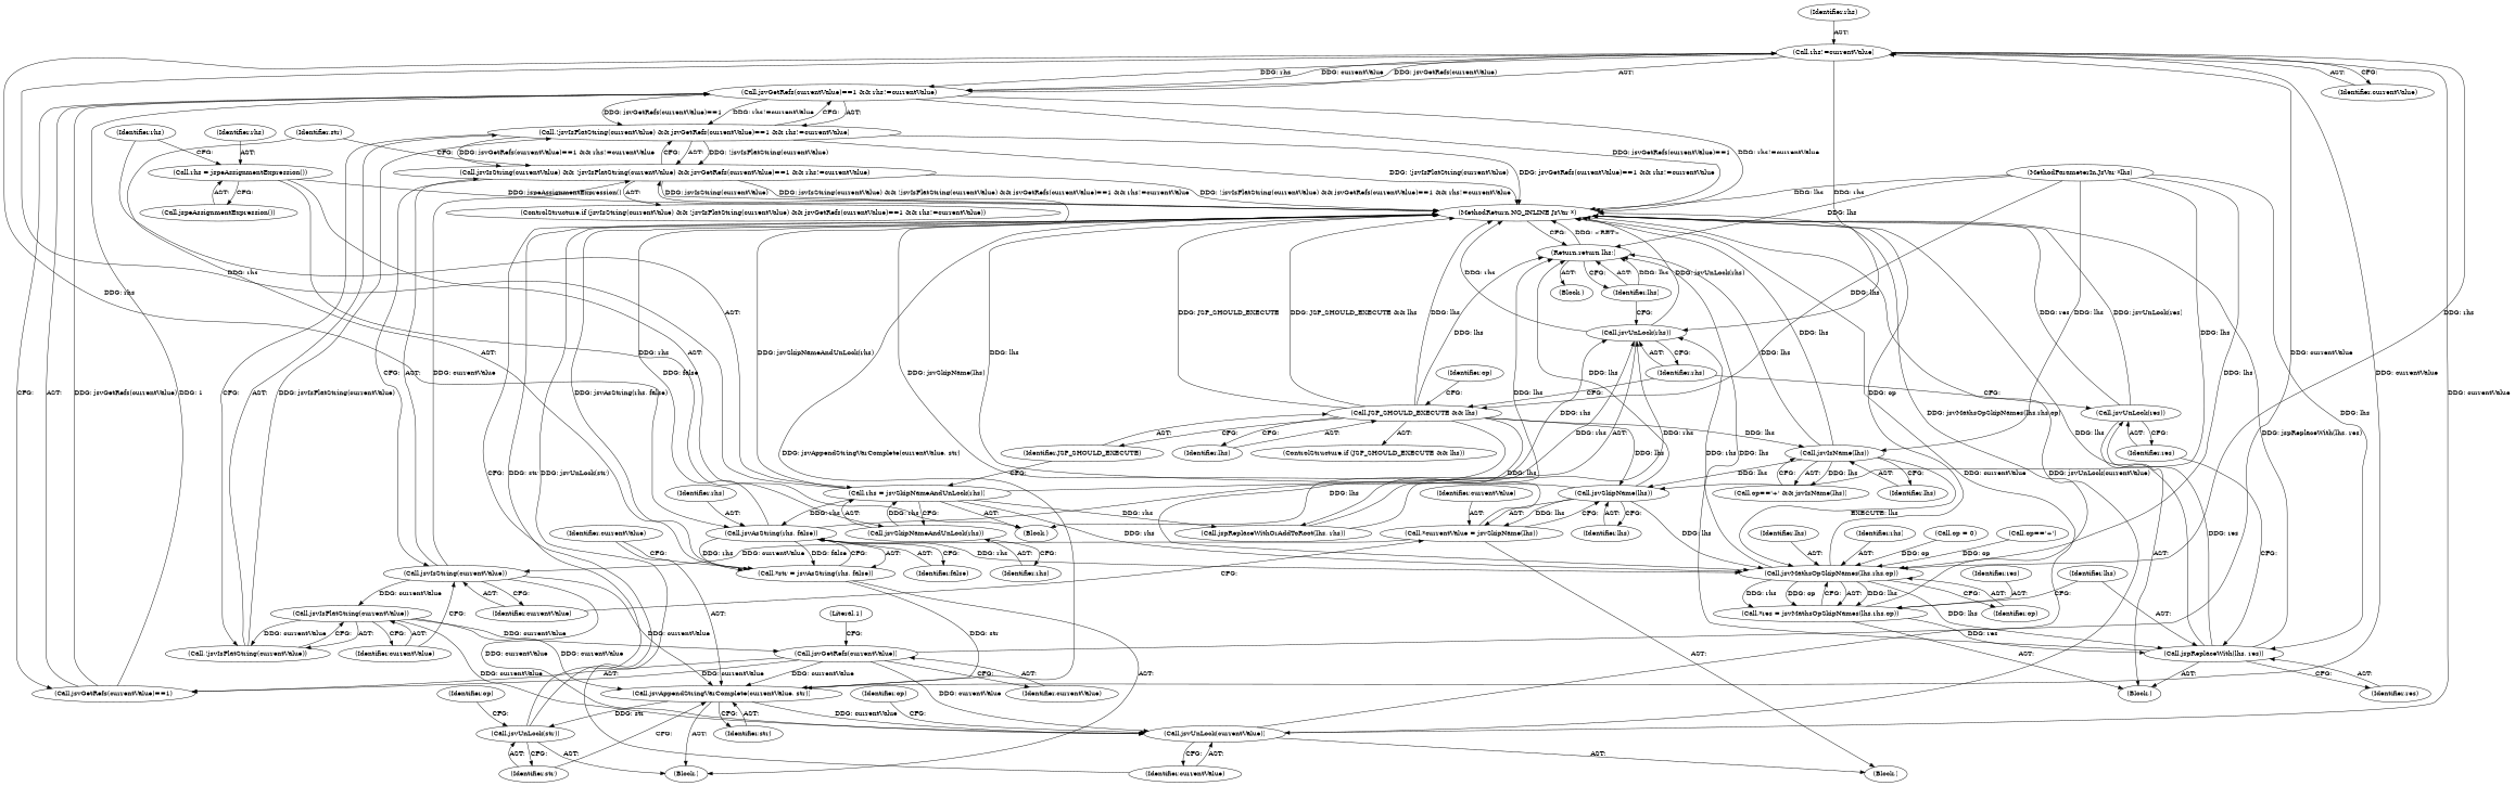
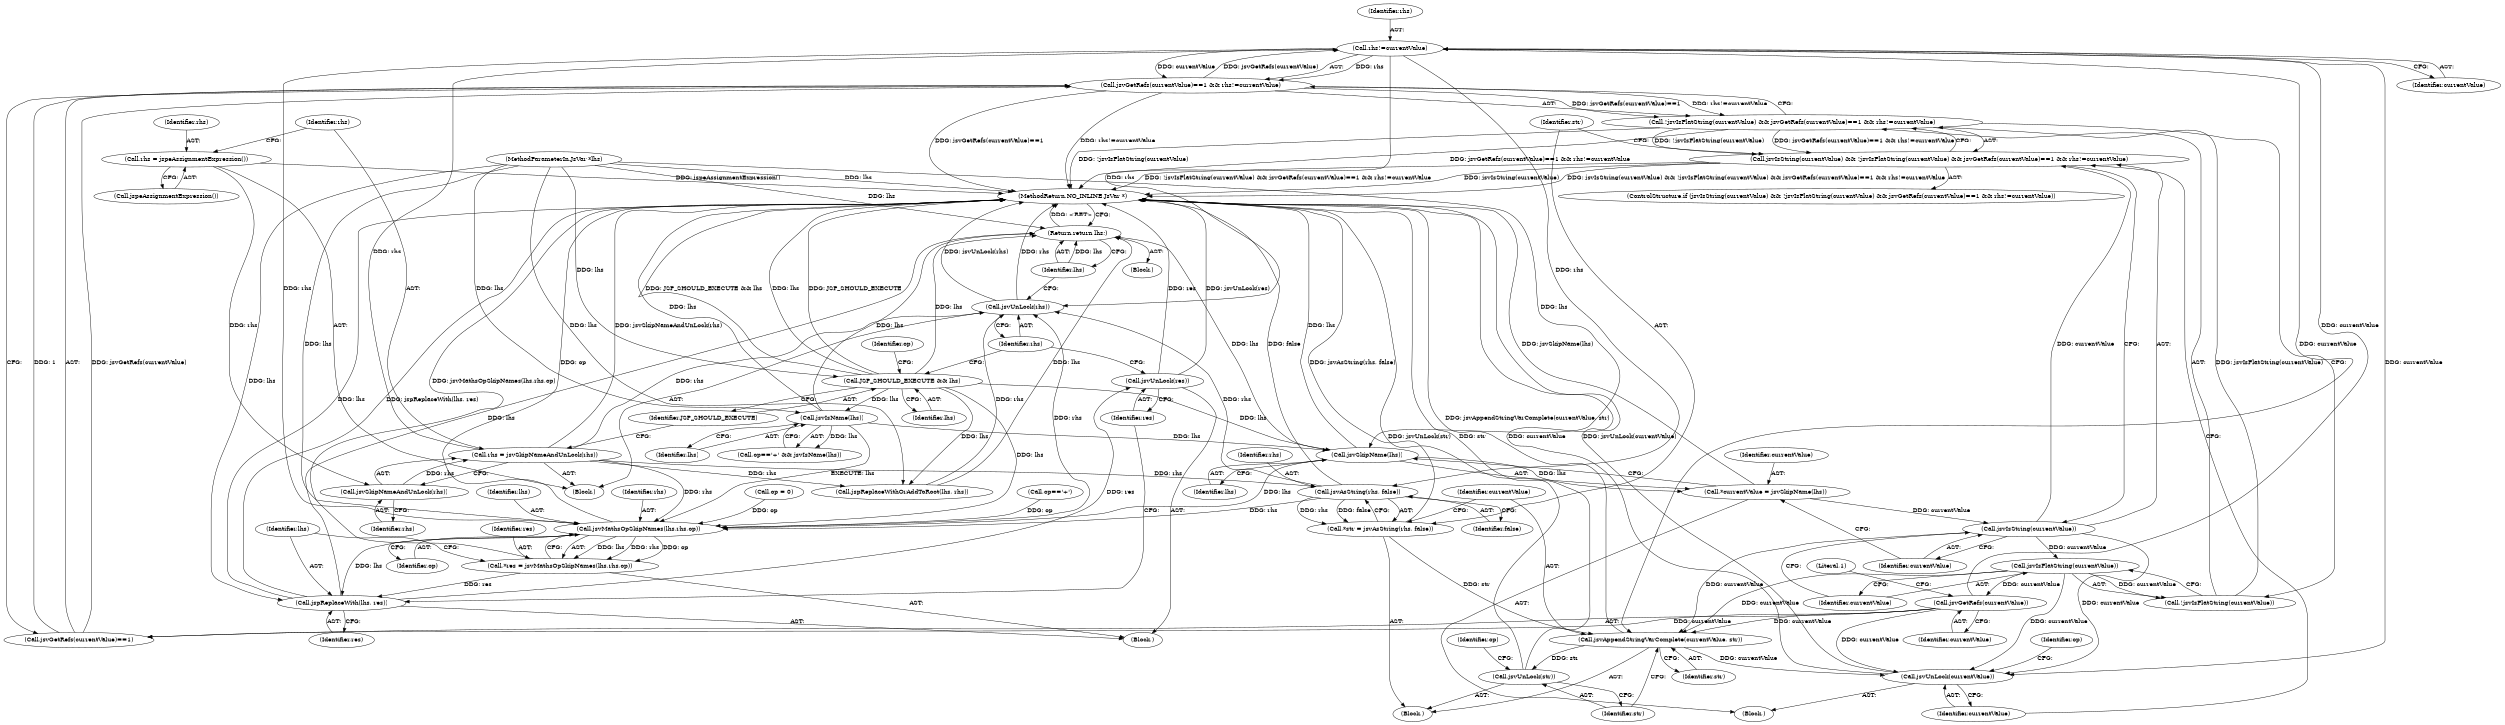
  digraph {
    n1 [label="(Call,rhs!=currentValue)"]
    n2 [label="(Call,jsvGetRefs(currentValue)==1 && rhs!=currentValue)"]
    n3 [label="(Call,jsvAsString(rhs, false))"]
    n4 [label="(Call,jsvAppendStringVarComplete(currentValue, str))"]
    n5 [label="(Call,jsvUnLock(currentValue))"]
    n6 [label="(Call,jsvMathsOpSkipNames(lhs,rhs,op))"]
    n7 [label="(Call,jsvUnLock(rhs))"]
    n8 [label="(Identifier,currentValue)"]
    n9 [label="(MethodReturn,NO_INLINE JsVar *)"]
    n10 [label="(Call,jsvGetRefs(currentValue)==1)"]
    n11 [label="(Call,!jsvIsFlatString(currentValue) && jsvGetRefs(currentValue)==1 && rhs!=currentValue)"]
    n12 [label="(Call,*str = jsvAsString(rhs, false))"]
    n13 [label="(Identifier,false)"]
    n14 [label="(Block,)"]
    n15 [label="(Call,jsvUnLock(str))"]
    n16 [label="(Identifier,str)"]
    n17 [label="(Block,)"]
    n18 [label="(Identifier,currentValue)"]
    n19 [label="(Call,jspReplaceWith(lhs, res))"]
    n20 [label="(Call,*res = jsvMathsOpSkipNames(lhs,rhs,op))"]
    n21 [label="(Identifier,op)"]
    n22 [label="(Block,)"]
    n23 [label="(Identifier,rhs)"]
    n24 [label="(Call,rhs = jsvSkipNameAndUnLock(rhs))"]
    n25 [label="(Call,jsvSkipNameAndUnLock(rhs))"]
    n26 [label="(Call,jspReplaceWithOrAddToRoot(lhs, rhs))"]
    n27 [label="(Identifier,rhs)"]
    n28 [label="(Return,return lhs;)"]
    n29 [label="(Call,rhs = jspeAssignmentExpression())"]
    n30 [label="(Call,jspeAssignmentExpression())"]
    n31 [label="(Call,jsvGetRefs(currentValue))"]
    n32 [label="(Identifier,currentValue)"]
    n33 [label="(Call,jsvIsFlatString(currentValue))"]
    n34 [label="(Call,!jsvIsFlatString(currentValue))"]
    n35 [label="(Identifier,currentValue)"]
    n36 [label="(Call,jsvIsString(currentValue))"]
    n37 [label="(Call,jsvIsString(currentValue) && !jsvIsFlatString(currentValue) && jsvGetRefs(currentValue)==1 && rhs!=currentValue)"]
    n38 [label="(Identifier,currentValue)"]
    n39 [label="(ControlStructure,if (jsvIsString(currentValue) && !jsvIsFlatString(currentValue) && jsvGetRefs(currentValue)==1 && rhs!=currentValue))"]
    n40 [label="(Call,*currentValue = jsvSkipName(lhs))"]
    n41 [label="(Call,jsvSkipName(lhs))"]
    n42 [label="(Identifier,lhs)"]
    n43 [label="(Block,)"]
    n44 [label="(Identifier,lhs)"]
    n45 [label="(Call,JSP_SHOULD_EXECUTE && lhs)"]
    n46 [label="(Call,jsvIsName(lhs))"]
-   n47 [label="(ControlStructure,if (JSP_SHOULD_EXECUTE && lhs))"]
    n48 [label="(Identifier,lhs)"]
    n49 [label="(Identifier,JSP_SHOULD_EXECUTE)"]
    n50 [label="(Call,op=='+' && jsvIsName(lhs))"]
    n51 [label="(Identifier,lhs)"]
    n52 [label="(MethodParameterIn,JsVar *lhs)"]
    n53 [label="(Block,)"]
    n54 [label="(Call,jsvUnLock(res))"]
    n55 [label="(Identifier,res)"]
    n56 [label="(Identifier,str)"]
    n57 [label="(Identifier,res)"]
    n58 [label="(Identifier,currentValue)"]
    n59 [label="(Identifier,op)"]
    n60 [label="(Identifier,lhs)"]
    n61 [label="(Identifier,res)"]
    n62 [label="(Identifier,rhs)"]
    n63 [label="(Identifier,rhs)"]
    n64 [label="(Identifier,rhs)"]
    n65 [label="(Identifier,op)"]
    n66 [label="(Identifier,op)"]
    n67 [label="(Identifier,rhs)"]
    n68 [label="(Identifier,rhs)"]
    n69 [label="(Identifier,str)"]
    n70 [label="(Identifier,currentValue)"]
    n71 [label="(Literal,1)"]
    n72 [label="(Call,op = 0)"]
    n73 [label="(Call,op=='+')"]
    n74 [label="(Identifier,lhs)"]
    n1 -> n2 [label="AST: "]
    n1 -> n2 [label="DDG: rhs"]
    n1 -> n2 [label="DDG: currentValue"]
    n1 -> n3 [label="DDG: rhs"]
    n1 -> n4 [label="DDG: currentValue"]
    n1 -> n5 [label="DDG: currentValue"]
    n1 -> n6 [label="DDG: rhs"]
    n1 -> n7 [label="DDG: rhs"]
    n1 -> n8 [label="CFG: "]
    n2 -> n1 [label="DDG: jsvGetRefs(currentValue)"]
    n2 -> n9 [label="DDG: jsvGetRefs(currentValue)==1"]
    n2 -> n9 [label="DDG: rhs!=currentValue"]
    n2 -> n10 [label="CFG: "]
    n2 -> n11 [label="AST: "]
    n2 -> n11 [label="DDG: jsvGetRefs(currentValue)==1"]
    n2 -> n11 [label="DDG: rhs!=currentValue"]
    n3 -> n6 [label="DDG: rhs"]
    n3 -> n7 [label="DDG: rhs"]
    n3 -> n9 [label="DDG: false"]
    n3 -> n12 [label="AST: "]
    n3 -> n12 [label="DDG: rhs"]
    n3 -> n12 [label="DDG: false"]
    n3 -> n13 [label="CFG: "]
    n4 -> n5 [label="DDG: currentValue"]
    n4 -> n9 [label="DDG: jsvAppendStringVarComplete(currentValue, str)"]
    n4 -> n14 [label="AST: "]
    n4 -> n15 [label="DDG: str"]
    n4 -> n16 [label="CFG: "]
    n5 -> n9 [label="DDG: currentValue"]
    n5 -> n9 [label="DDG: jsvUnLock(currentValue)"]
    n5 -> n17 [label="AST: "]
    n5 -> n18 [label="CFG: "]
    n6 -> n7 [label="DDG: rhs"]
    n6 -> n9 [label="DDG: op"]
    n6 -> n19 [label="DDG: lhs"]
    n6 -> n20 [label="AST: "]
    n6 -> n20 [label="DDG: lhs"]
    n6 -> n20 [label="DDG: rhs"]
    n6 -> n20 [label="DDG: op"]
    n6 -> n21 [label="CFG: "]
    n7 -> n9 [label="DDG: jsvUnLock(rhs)"]
    n7 -> n9 [label="DDG: rhs"]
    n7 -> n22 [label="AST: "]
    n7 -> n23 [label="CFG: "]
    n8 -> n1 [label="AST: "]
    n9 -> n28 [label="CFG: "]
    n10 -> n2 [label="AST: "]
    n10 -> n2 [label="DDG: jsvGetRefs(currentValue)"]
    n10 -> n2 [label="DDG: 1"]
    n11 -> n2 [label="CFG: "]
    n11 -> n9 [label="DDG: !jsvIsFlatString(currentValue)"]
    n11 -> n9 [label="DDG: jsvGetRefs(currentValue)==1 && rhs!=currentValue"]
    n11 -> n34 [label="CFG: "]
    n11 -> n37 [label="AST: "]
    n11 -> n37 [label="DDG: !jsvIsFlatString(currentValue)"]
    n11 -> n37 [label="DDG: jsvGetRefs(currentValue)==1 && rhs!=currentValue"]
    n12 -> n3 [label="CFG: "]
    n12 -> n4 [label="DDG: str"]
    n12 -> n9 [label="DDG: jsvAsString(rhs, false)"]
    n12 -> n14 [label="AST: "]
    n13 -> n3 [label="AST: "]
    n15 -> n9 [label="DDG: jsvUnLock(str)"]
    n15 -> n9 [label="DDG: str"]
    n15 -> n14 [label="AST: "]
    n15 -> n56 [label="CFG: "]
    n16 -> n4 [label="AST: "]
    n18 -> n5 [label="AST: "]
    n18 -> n37 [label="CFG: "]
    n19 -> n9 [label="DDG: jspReplaceWith(lhs, res)"]
    n19 -> n9 [label="DDG: lhs"]
    n19 -> n28 [label="DDG: lhs"]
    n19 -> n53 [label="AST: "]
    n19 -> n54 [label="DDG: res"]
    n19 -> n55 [label="CFG: "]
    n20 -> n6 [label="CFG: "]
    n20 -> n9 [label="DDG: jsvMathsOpSkipNames(lhs,rhs,op)"]
    n20 -> n19 [label="DDG: res"]
    n20 -> n53 [label="AST: "]
    n21 -> n6 [label="AST: "]
    n23 -> n7 [label="AST: "]
    n23 -> n45 [label="CFG: "]
    n23 -> n54 [label="CFG: "]
    n24 -> n1 [label="DDG: rhs"]
    n24 -> n3 [label="DDG: rhs"]
    n24 -> n6 [label="DDG: rhs"]
    n24 -> n7 [label="DDG: rhs"]
    n24 -> n9 [label="DDG: jsvSkipNameAndUnLock(rhs)"]
    n24 -> n22 [label="AST: "]
    n24 -> n25 [label="CFG: "]
    n24 -> n26 [label="DDG: rhs"]
    n25 -> n24 [label="AST: "]
    n25 -> n24 [label="DDG: rhs"]
    n25 -> n27 [label="CFG: "]
    n26 -> n7 [label="DDG: rhs"]
    n26 -> n28 [label="DDG: lhs"]
    n27 -> n25 [label="AST: "]
    n28 -> n9 [label="DDG: <RET>"]
    n28 -> n43 [label="AST: "]
    n28 -> n44 [label="CFG: "]
    n29 -> n9 [label="DDG: jspeAssignmentExpression()"]
    n29 -> n22 [label="AST: "]
    n29 -> n25 [label="DDG: rhs"]
    n29 -> n30 [label="CFG: "]
    n30 -> n29 [label="AST: "]
    n31 -> n1 [label="DDG: currentValue"]
    n31 -> n4 [label="DDG: currentValue"]
    n31 -> n5 [label="DDG: currentValue"]
    n31 -> n10 [label="AST: "]
    n31 -> n10 [label="DDG: currentValue"]
    n31 -> n32 [label="CFG: "]
    n32 -> n31 [label="AST: "]
    n33 -> n4 [label="DDG: currentValue"]
    n33 -> n5 [label="DDG: currentValue"]
    n33 -> n31 [label="DDG: currentValue"]
    n33 -> n34 [label="AST: "]
    n33 -> n34 [label="DDG: currentValue"]
    n33 -> n35 [label="CFG: "]
    n34 -> n11 [label="AST: "]
    n34 -> n11 [label="DDG: jsvIsFlatString(currentValue)"]
    n34 -> n33 [label="CFG: "]
    n35 -> n33 [label="AST: "]
    n35 -> n36 [label="CFG: "]
    n36 -> n4 [label="DDG: currentValue"]
    n36 -> n5 [label="DDG: currentValue"]
    n36 -> n33 [label="DDG: currentValue"]
    n36 -> n37 [label="AST: "]
    n36 -> n37 [label="DDG: currentValue"]
    n36 -> n38 [label="CFG: "]
    n37 -> n9 [label="DDG: jsvIsString(currentValue)"]
    n37 -> n9 [label="DDG: jsvIsString(currentValue) && !jsvIsFlatString(currentValue) && jsvGetRefs(currentValue)==1 && rhs!=currentValue"]
    n37 -> n9 [label="DDG: !jsvIsFlatString(currentValue) && jsvGetRefs(currentValue)==1 && rhs!=currentValue"]
    n37 -> n11 [label="CFG: "]
    n37 -> n36 [label="CFG: "]
    n37 -> n39 [label="AST: "]
    n38 -> n36 [label="AST: "]
    n38 -> n40 [label="CFG: "]
    n40 -> n9 [label="DDG: jsvSkipName(lhs)"]
    n40 -> n17 [label="AST: "]
    n40 -> n36 [label="DDG: currentValue"]
    n40 -> n41 [label="CFG: "]
    n41 -> n6 [label="DDG: lhs"]
    n41 -> n9 [label="DDG: lhs"]
    n41 -> n28 [label="DDG: lhs"]
    n41 -> n40 [label="AST: "]
    n41 -> n40 [label="DDG: lhs"]
    n41 -> n42 [label="CFG: "]
    n42 -> n41 [label="AST: "]
    n44 -> n7 [label="CFG: "]
    n44 -> n28 [label="AST: "]
    n44 -> n28 [label="DDG: lhs"]
    n45 -> n6 [label="DDG: lhs"]
    n45 -> n9 [label="DDG: JSP_SHOULD_EXECUTE"]
    n45 -> n9 [label="DDG: JSP_SHOULD_EXECUTE && lhs"]
    n45 -> n9 [label="DDG: lhs"]
    n45 -> n26 [label="DDG: lhs"]
    n45 -> n28 [label="DDG: lhs"]
    n45 -> n41 [label="DDG: lhs"]
    n45 -> n46 [label="DDG: lhs"]
-   n45 -> n47 [label="AST: "]
    n45 -> n48 [label="CFG: "]
    n45 -> n49 [label="CFG: "]
    n46 -> n6 [label="EXECUTE: lhs"]
    n46 -> n9 [label="DDG: lhs"]
    n46 -> n28 [label="DDG: lhs"]
    n46 -> n41 [label="DDG: lhs"]
    n46 -> n50 [label="AST: "]
    n46 -> n50 [label="DDG: lhs"]
    n46 -> n51 [label="CFG: "]
    n48 -> n45 [label="AST: "]
    n49 -> n24 [label="CFG: "]
    n49 -> n45 [label="AST: "]
    n50 -> n46 [label="CFG: "]
    n51 -> n46 [label="AST: "]
    n52 -> n6 [label="DDG: lhs"]
    n52 -> n9 [label="DDG: lhs"]
    n52 -> n19 [label="DDG: lhs"]
+   n52 -> n26 [label="DDG: lhs"]
    n52 -> n28 [label="DDG: lhs"]
    n52 -> n41 [label="DDG: lhs"]
    n52 -> n45 [label="DDG: lhs"]
    n52 -> n46 [label="DDG: lhs"]
    n54 -> n9 [label="DDG: jsvUnLock(res)"]
    n54 -> n9 [label="DDG: res"]
    n54 -> n53 [label="AST: "]
    n54 -> n57 [label="CFG: "]
    n55 -> n19 [label="AST: "]
    n56 -> n4 [label="CFG: "]
    n56 -> n15 [label="AST: "]
    n57 -> n19 [label="CFG: "]
    n57 -> n54 [label="AST: "]
    n58 -> n4 [label="AST: "]
    n58 -> n12 [label="CFG: "]
    n59 -> n5 [label="CFG: "]
    n60 -> n19 [label="AST: "]
    n60 -> n20 [label="CFG: "]
    n61 -> n20 [label="AST: "]
    n62 -> n24 [label="AST: "]
    n62 -> n29 [label="CFG: "]
    n63 -> n6 [label="AST: "]
    n64 -> n3 [label="AST: "]
    n65 -> n45 [label="CFG: "]
    n66 -> n15 [label="CFG: "]
    n67 -> n29 [label="AST: "]
    n68 -> n1 [label="AST: "]
    n69 -> n12 [label="AST: "]
    n69 -> n37 [label="CFG: "]
    n70 -> n40 [label="AST: "]
    n71 -> n31 [label="CFG: "]
    n72 -> n6 [label="DDG: op"]
    n73 -> n6 [label="DDG: op"]
    n74 -> n6 [label="AST: "]
  }
